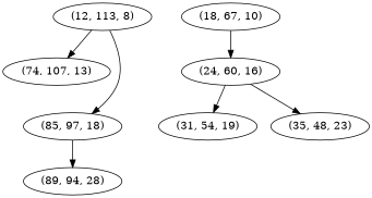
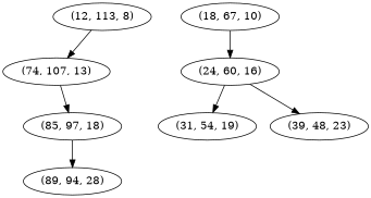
  digraph {
    "(12, 113, 8)"
    "(74, 107, 13)"
    "(18, 67, 10)"
    "(24, 60, 16)"
    "(85, 97, 18)"
    "(31, 54, 19)"
-   "(35, 48, 23)"
+   "(35, 48, 23)" [label="(39, 48, 23)"]
    n8 [label="(89, 94, 28)"]
    "(12, 113, 8)" -> "(74, 107, 13)"
-   "(12, 113, 8)" -> "(85, 97, 18)"
+   "(74, 107, 13)" -> "(85, 97, 18)"
    "(18, 67, 10)" -> "(24, 60, 16)"
    "(24, 60, 16)" -> "(31, 54, 19)"
    "(24, 60, 16)" -> "(35, 48, 23)"
    "(85, 97, 18)" -> n8
  }
